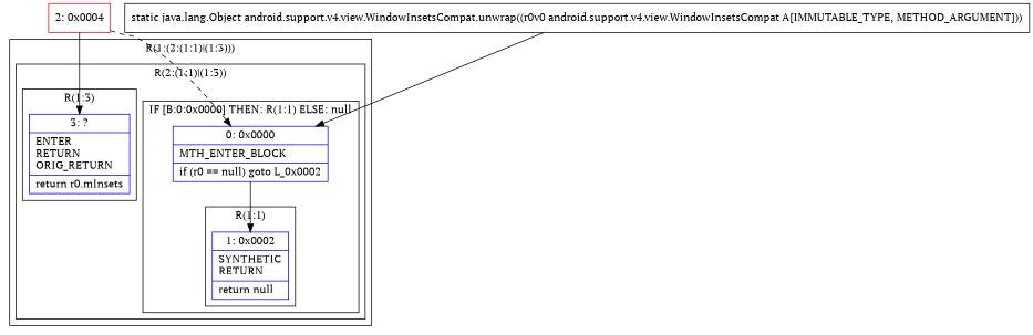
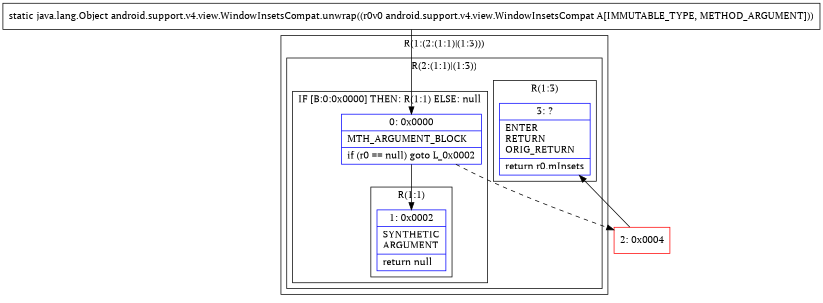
  digraph {
    fontname="PT Serif"
    node [color=blue fontname="PT Serif" shape=record]
    edge [fontname="PT Serif"]
-   n1 [label="{1\:\ 0x0002|SYNTHETIC\lRETURN\l|return null\l}"]
-   n2 [label="{0\:\ 0x0000|MTH_ENTER_BLOCK\l|if (r0 == null) goto L_0x0002\l}"]
+   n1 [label="{1\:\ 0x0002|SYNTHETIC\lARGUMENT\l|return null\l}"]
+   n2 [label="{0\:\ 0x0000|MTH_ARGUMENT_BLOCK\l|if (r0 == null) goto L_0x0002\l}"]
    n3 [label="{3\:\ ?|ENTER\lRETURN\lORIG_RETURN\l|return r0.mInsets\l}"]
    n4 [color=red label="{2\:\ 0x0004}"]
    n5 [label="{static java.lang.Object android.support.v4.view.WindowInsetsCompat.unwrap((r0v0 android.support.v4.view.WindowInsetsCompat A[IMMUTABLE_TYPE, METHOD_ARGUMENT])) }" color=""]
    subgraph cluster_1 {
      label="R(1:(2:(1:1)|(1:3)))"
      subgraph cluster_2 {
        label="R(2:(1:1)|(1:3))"
        subgraph cluster_3 {
          label="IF [B:0:0x0000] THEN: R(1:1) ELSE: null"
          n2
          subgraph cluster_4 {
            label="R(1:1)"
            n1
          }
        }
        subgraph cluster_5 {
          label="R(1:3)"
          n3
        }
      }
    }
    n2 -> n1
-   n4 -> n2 [style=dashed]
+   n2 -> n4 [style=dashed]
    n4 -> n3
    n5 -> n2
  }
